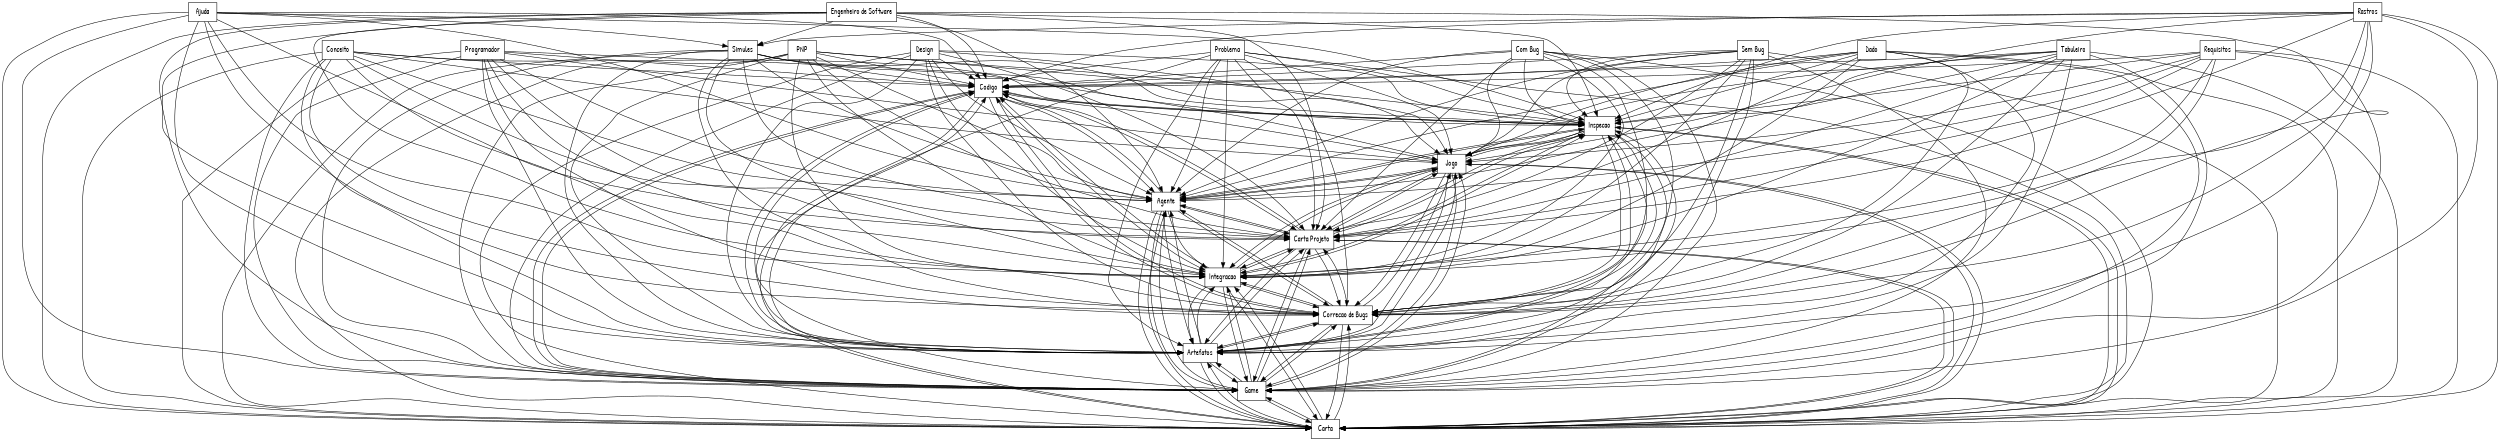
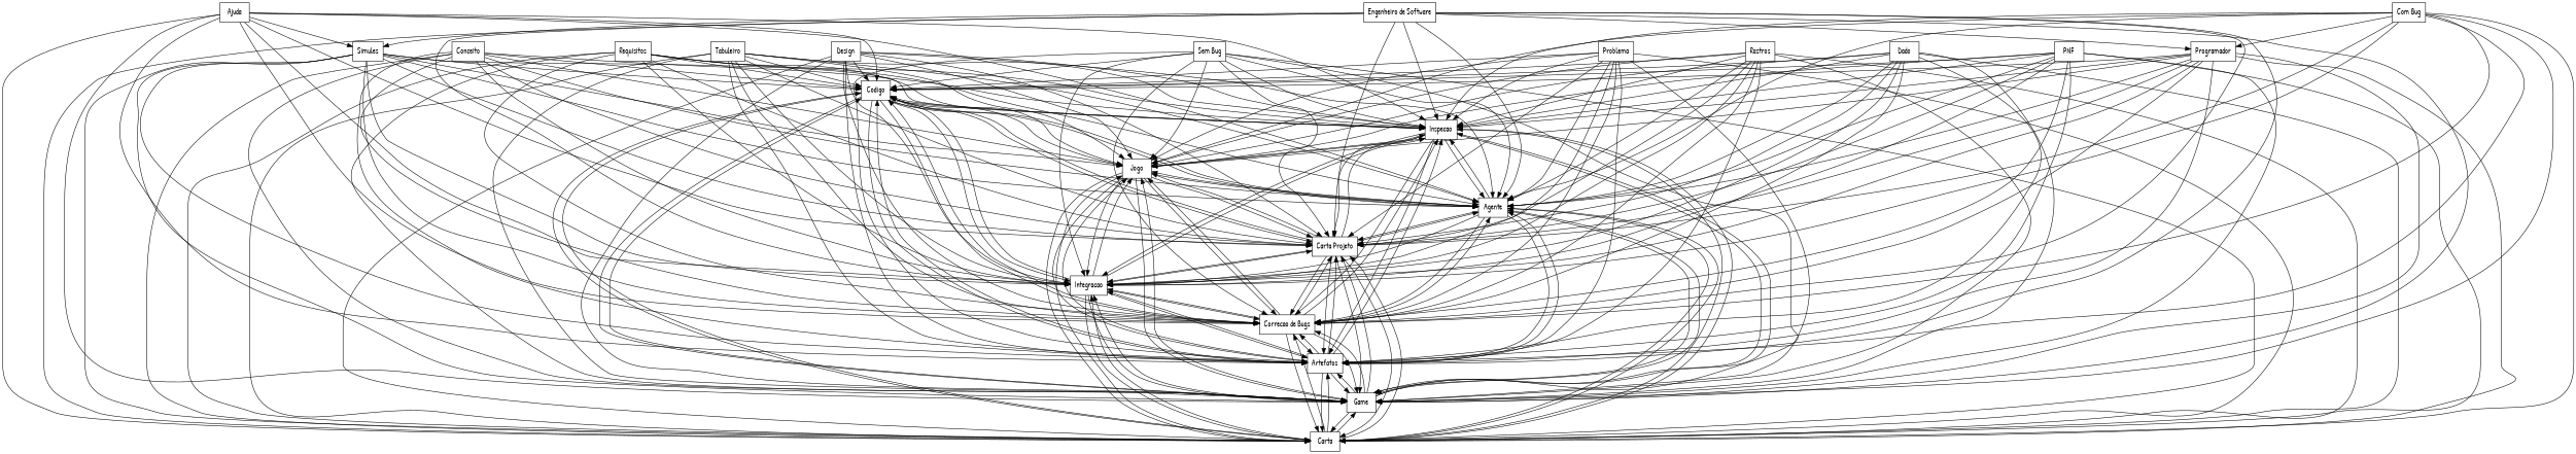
  digraph {
    fontname="Patrick Hand"
    rankdir=TB
    node [fontname="Patrick Hand" shape=box]
    edge [arrowhead=normal fontname="Patrick Hand"]
    n1 [label=Codigo]
    n2 [label=Inspecao]
    n3 [label=Carta]
    n4 [label=Game]
    n5 [label=Artefatos]
    n6 [label="Correcao de Bugs"]
    n7 [label=Integracao]
    n8 [label="Carta Projeto"]
    n9 [label=Agente]
    n10 [label=Jogo]
    n11 [label=Conceito]
    n12 [label=Programador]
    n13 [label=Simules]
    n14 [label="Engenheiro de Software"]
    n15 [label=Ajuda]
    n16 [label="Com Bug"]
    n17 [label=PNP]
    n18 [label=Requisitos]
    n19 [label=Design]
    n20 [label=Tabuleiro]
    n21 [label=Problema]
    n22 [label=Rastros]
    n23 [label=Dado]
    n24 [label="Sem Bug"]
    n1 -> n2
    n1 -> n3
    n1 -> n4
    n1 -> n5
    n1 -> n6
    n1 -> n7
    n1 -> n8
    n1 -> n9
    n2 -> n1
    n2 -> n3
    n2 -> n4
    n2 -> n5
    n2 -> n6
    n2 -> n7
    n2 -> n8
    n2 -> n9
    n2 -> n10
    n3 -> n1
    n3 -> n2
    n3 -> n4
    n3 -> n5
    n3 -> n6
    n3 -> n7
    n3 -> n8
    n3 -> n9
    n3 -> n10
    n4 -> n1
    n4 -> n2
    n4 -> n3
    n4 -> n5
    n4 -> n6
    n4 -> n7
    n4 -> n8
    n4 -> n9
    n4 -> n10
    n5 -> n1
    n5 -> n2
    n5 -> n3
    n5 -> n4
    n5 -> n6
    n5 -> n7
    n5 -> n8
    n5 -> n9
    n5 -> n10
    n6 -> n1
    n6 -> n2
    n6 -> n3
    n6 -> n4
    n6 -> n5
    n6 -> n7
    n6 -> n8
    n6 -> n9
    n6 -> n10
    n7 -> n1
    n7 -> n2
    n7 -> n3
    n7 -> n4
    n7 -> n5
    n7 -> n6
    n7 -> n8
    n7 -> n10
    n8 -> n1
    n8 -> n2
    n8 -> n3
    n8 -> n4
    n8 -> n5
    n8 -> n6
    n8 -> n7
    n8 -> n9
    n8 -> n10
    n9 -> n1
    n9 -> n2
    n9 -> n3
    n9 -> n4
    n9 -> n5
    n9 -> n6
    n9 -> n7
    n9 -> n8
    n9 -> n10
    n10 -> n1
    n10 -> n2
    n10 -> n3
    n10 -> n4
    n10 -> n5
    n10 -> n6
    n10 -> n7
    n10 -> n8
    n10 -> n9
    n11 -> n1
    n11 -> n2
    n11 -> n3
    n11 -> n4
    n11 -> n5
    n11 -> n6
    n11 -> n7
    n11 -> n8
    n11 -> n9
    n11 -> n10
    n12 -> n1
    n12 -> n2
    n12 -> n3
    n12 -> n4
    n12 -> n5
    n12 -> n6
    n12 -> n7
    n12 -> n8
    n12 -> n9
    n12 -> n10
    n13 -> n1
    n13 -> n2
    n13 -> n3
    n13 -> n4
    n13 -> n5
    n13 -> n6
    n13 -> n7
    n13 -> n8
    n13 -> n9
    n13 -> n10
-   n14 -> n1
+   n14 -> n12
    n14 -> n2
    n14 -> n3
    n14 -> n4
    n14 -> n5
    n14 -> n6
    n14 -> n7
    n14 -> n8
    n14 -> n9
    n14 -> n13
    n15 -> n1
    n15 -> n2
    n15 -> n3
    n15 -> n4
    n15 -> n5
    n15 -> n6
    n15 -> n7
    n15 -> n8
    n15 -> n9
    n15 -> n13
-   n16 -> n1
+   n16 -> n12
    n16 -> n2
    n16 -> n3
    n16 -> n4
    n16 -> n5
    n16 -> n6
    n16 -> n7
    n16 -> n8
    n16 -> n9
    n16 -> n10
    n17 -> n1
    n17 -> n2
    n17 -> n3
    n17 -> n4
    n17 -> n5
    n17 -> n6
    n17 -> n7
    n17 -> n8
    n17 -> n9
    n17 -> n10
    n18 -> n1
    n18 -> n2
    n18 -> n3
    n18 -> n4
    n18 -> n6
    n18 -> n7
    n18 -> n8
    n18 -> n9
    n18 -> n10
    n19 -> n1
    n19 -> n2
    n19 -> n3
    n19 -> n4
    n19 -> n5
    n19 -> n6
    n19 -> n7
    n19 -> n8
    n19 -> n9
    n19 -> n10
    n20 -> n1
    n20 -> n2
    n20 -> n3
    n20 -> n4
    n20 -> n5
    n20 -> n6
    n20 -> n7
    n20 -> n8
    n20 -> n9
    n20 -> n10
    n21 -> n1
    n21 -> n2
    n21 -> n3
    n21 -> n4
    n21 -> n5
    n21 -> n6
    n21 -> n7
    n21 -> n8
    n21 -> n9
    n21 -> n10
    n22 -> n1
    n22 -> n2
    n22 -> n3
    n22 -> n4
    n22 -> n5
    n22 -> n6
    n22 -> n7
    n22 -> n8
-   n22 -> n13
+   n22 -> n9
    n22 -> n10
    n23 -> n1
    n23 -> n2
    n23 -> n3
    n23 -> n4
    n23 -> n5
    n23 -> n6
    n23 -> n7
    n23 -> n8
    n23 -> n9
    n23 -> n10
    n24 -> n1
    n24 -> n2
    n24 -> n3
    n24 -> n4
    n24 -> n5
    n24 -> n6
    n24 -> n7
    n24 -> n8
    n24 -> n9
    n24 -> n10
  }
